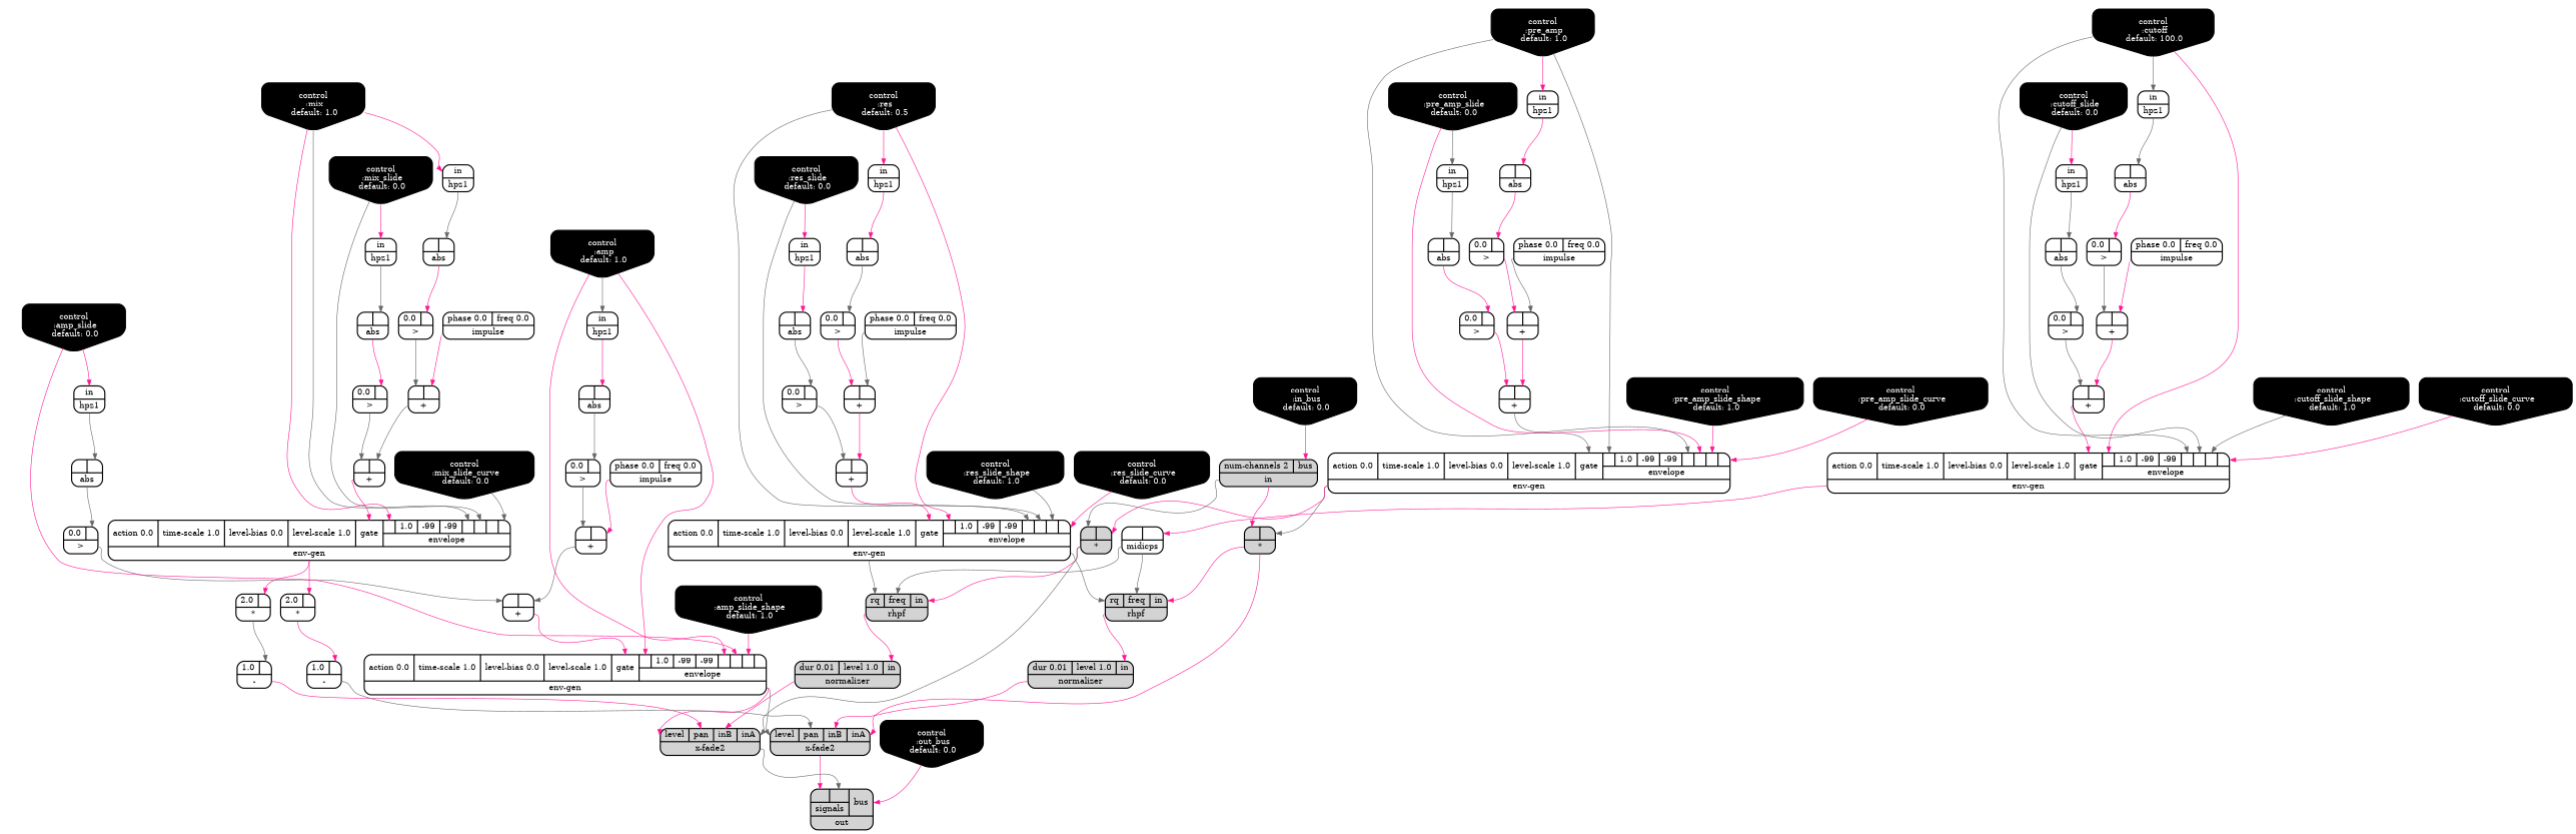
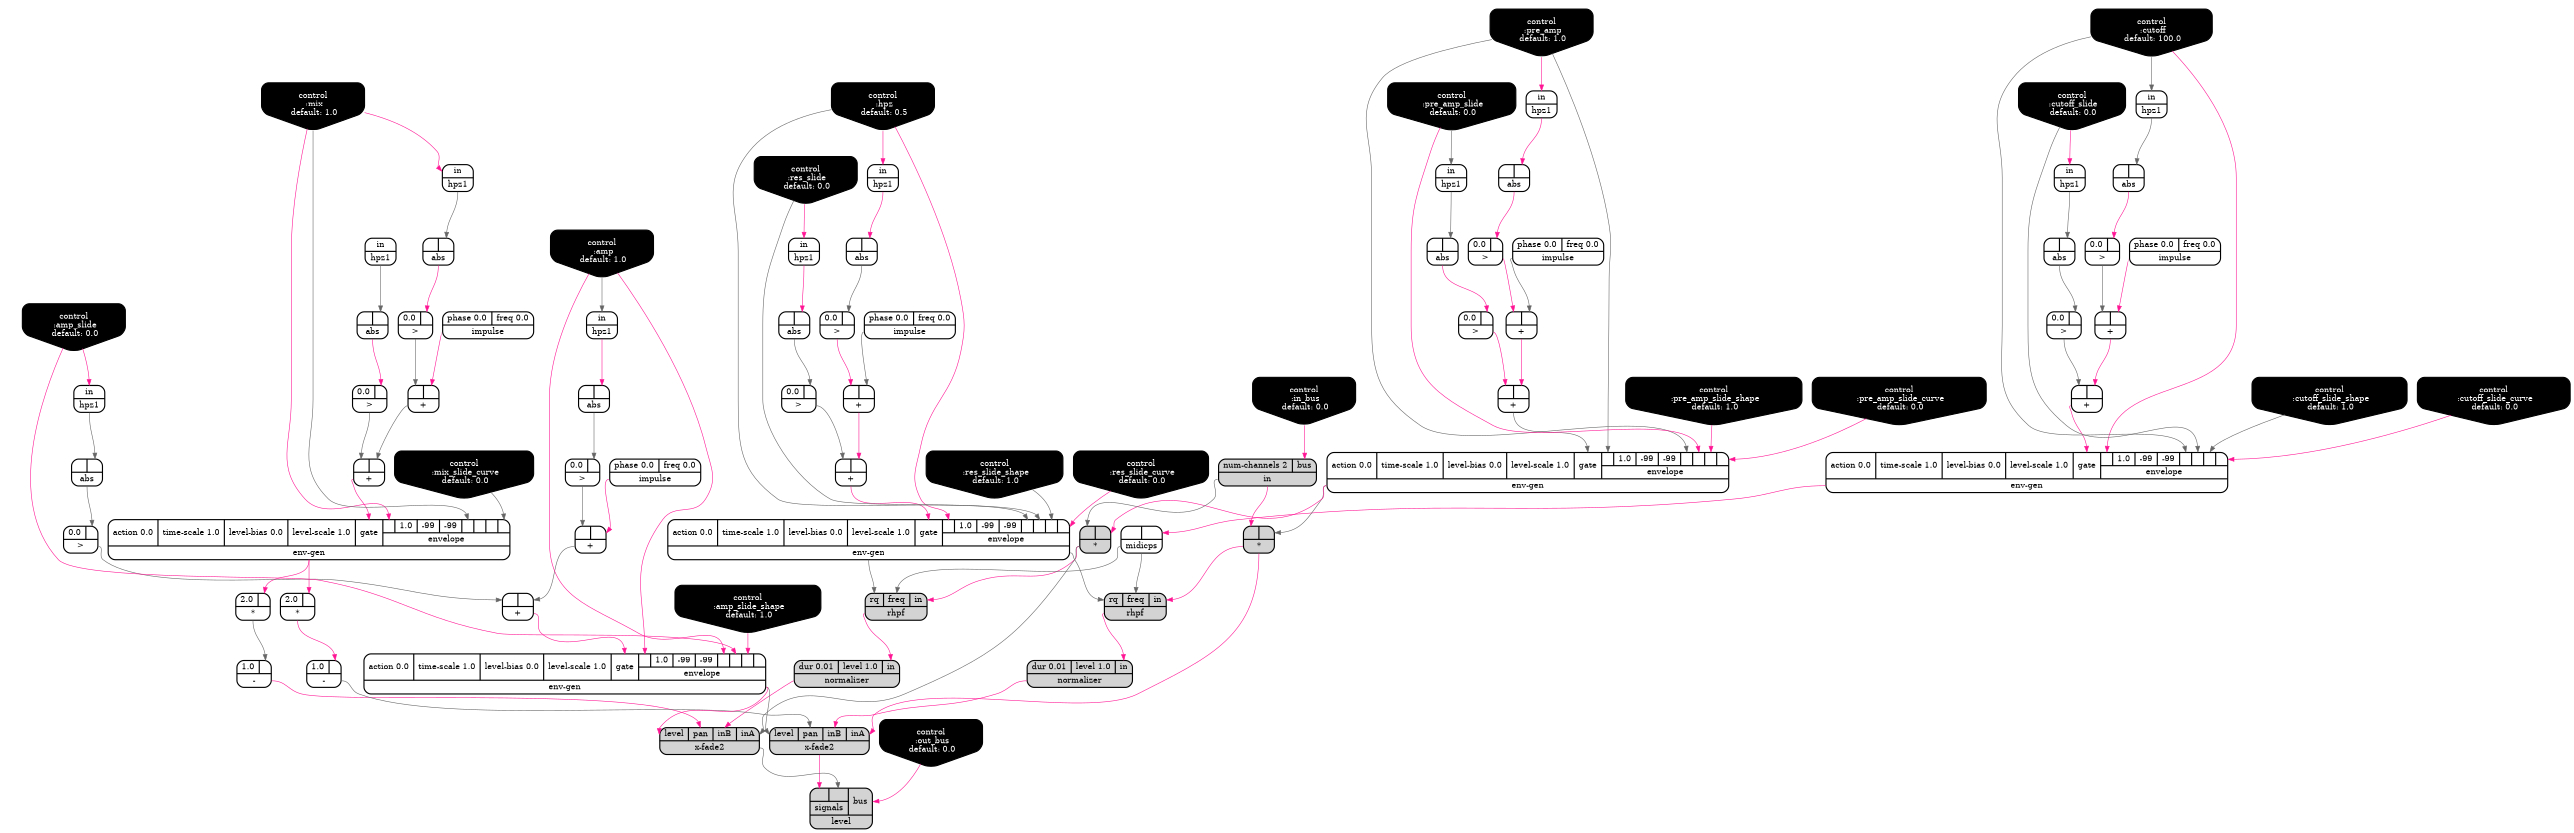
  digraph {
    node [rankdir=LR shape=record style="bold, rounded"]
    edge [color=deeppink headport=a tailport=__UG_NAME__]
    n1 [label="{{ <b> |<a> } |<__UG_NAME__>* }" style="filled, bold, rounded"]
    n2 [label="{{ <rq> rq|<freq> freq|<in> in} |<__UG_NAME__>rhpf }" style="filled, bold, rounded"]
    n3 [label="{{ <level> level|<pan> pan|<inb> inB|<ina> inA} |<__UG_NAME__>x-fade2 }" style="filled, bold, rounded"]
    n4 [label="{{ <dur> dur 0.01|<level> level 1.0|<in> in} |<__UG_NAME__>normalizer }" style="filled, bold, rounded"]
-   n5 [label="{{ {{<signals___x____fade2___0>|<signals___x____fade2___1>}|signals}|<bus> bus} |<__UG_NAME__>out }" style="filled, bold, rounded"]
+   n5 [label="{{ {{<signals___x____fade2___0>|<signals___x____fade2___1>}|signals}|<bus> bus} |<__UG_NAME__>level }" style="filled, bold, rounded"]
    n6 [label="{{ <b> |<a> } |<__UG_NAME__>* }" style="filled, bold, rounded"]
    n7 [label="{{ <rq> rq|<freq> freq|<in> in} |<__UG_NAME__>rhpf }" style="filled, bold, rounded"]
    n8 [label="{{ <level> level|<pan> pan|<inb> inB|<ina> inA} |<__UG_NAME__>x-fade2 }" style="filled, bold, rounded"]
    n9 [label="{{ <dur> dur 0.01|<level> level 1.0|<in> in} |<__UG_NAME__>normalizer }" style="filled, bold, rounded"]
    n10 [label="{{ <b> 2.0|<a> } |<__UG_NAME__>* }"]
    n11 [label="{{ <b> 1.0|<a> } |<__UG_NAME__>- }"]
    n12 [label="{{ <b> 2.0|<a> } |<__UG_NAME__>* }"]
    n13 [label="{{ <b> 1.0|<a> } |<__UG_NAME__>- }"]
    n14 [label="{{ <b> |<a> } |<__UG_NAME__>+ }"]
    n15 [label="{{ <b> |<a> } |<__UG_NAME__>+ }"]
    n16 [label="{{ <action> action 0.0|<time____scale> time-scale 1.0|<level____bias> level-bias 0.0|<level____scale> level-scale 1.0|<gate> gate|{{<envelope___control___0>|1.0|-99|-99|<envelope___control___4>|<envelope___control___5>|<envelope___control___6>|<envelope___control___7>}|envelope}} |<__UG_NAME__>env-gen }"]
    n17 [label="{{ <b> |<a> } |<__UG_NAME__>midicps }"]
    n18 [label="{{ <b> |<a> } |<__UG_NAME__>+ }"]
    n19 [label="{{ <b> |<a> } |<__UG_NAME__>+ }"]
    n20 [label="{{ <action> action 0.0|<time____scale> time-scale 1.0|<level____bias> level-bias 0.0|<level____scale> level-scale 1.0|<gate> gate|{{<envelope___control___0>|1.0|-99|-99|<envelope___control___4>|<envelope___control___5>|<envelope___control___6>|<envelope___control___7>}|envelope}} |<__UG_NAME__>env-gen }"]
    n21 [label="{{ <b> |<a> } |<__UG_NAME__>+ }"]
    n22 [label="{{ <b> |<a> } |<__UG_NAME__>+ }"]
    n23 [label="{{ <action> action 0.0|<time____scale> time-scale 1.0|<level____bias> level-bias 0.0|<level____scale> level-scale 1.0|<gate> gate|{{<envelope___control___0>|1.0|-99|-99|<envelope___control___4>|<envelope___control___5>|<envelope___control___6>|<envelope___control___7>}|envelope}} |<__UG_NAME__>env-gen }"]
    n24 [label="{{ <b> |<a> } |<__UG_NAME__>+ }"]
    n25 [label="{{ <b> |<a> } |<__UG_NAME__>+ }"]
    n26 [label="{{ <action> action 0.0|<time____scale> time-scale 1.0|<level____bias> level-bias 0.0|<level____scale> level-scale 1.0|<gate> gate|{{<envelope___control___0>|1.0|-99|-99|<envelope___control___4>|<envelope___control___5>|<envelope___control___6>|<envelope___control___7>}|envelope}} |<__UG_NAME__>env-gen }"]
    n27 [label="{{ <b> |<a> } |<__UG_NAME__>+ }"]
    n28 [label="{{ <b> |<a> } |<__UG_NAME__>+ }"]
    n29 [label="{{ <action> action 0.0|<time____scale> time-scale 1.0|<level____bias> level-bias 0.0|<level____scale> level-scale 1.0|<gate> gate|{{<envelope___control___0>|1.0|-99|-99|<envelope___control___4>|<envelope___control___5>|<envelope___control___6>|<envelope___control___7>}|envelope}} |<__UG_NAME__>env-gen }"]
    n30 [label="{{ <b> 0.0|<a> } |<__UG_NAME__>\> }"]
    n31 [label="{{ <b> 0.0|<a> } |<__UG_NAME__>\> }"]
    n32 [label="{{ <b> 0.0|<a> } |<__UG_NAME__>\> }"]
    n33 [label="{{ <b> 0.0|<a> } |<__UG_NAME__>\> }"]
    n34 [label="{{ <b> 0.0|<a> } |<__UG_NAME__>\> }"]
    n35 [label="{{ <b> 0.0|<a> } |<__UG_NAME__>\> }"]
    n36 [label="{{ <b> 0.0|<a> } |<__UG_NAME__>\> }"]
    n37 [label="{{ <b> 0.0|<a> } |<__UG_NAME__>\> }"]
    n38 [label="{{ <b> 0.0|<a> } |<__UG_NAME__>\> }"]
    n39 [label="{{ <b> 0.0|<a> } |<__UG_NAME__>\> }"]
    n40 [label="{{ <b> |<a> } |<__UG_NAME__>abs }"]
    n41 [label="{{ <b> |<a> } |<__UG_NAME__>abs }"]
    n42 [label="{{ <b> |<a> } |<__UG_NAME__>abs }"]
    n43 [label="{{ <b> |<a> } |<__UG_NAME__>abs }"]
    n44 [label="{{ <b> |<a> } |<__UG_NAME__>abs }"]
    n45 [label="{{ <b> |<a> } |<__UG_NAME__>abs }"]
    n46 [label="{{ <b> |<a> } |<__UG_NAME__>abs }"]
    n47 [label="{{ <b> |<a> } |<__UG_NAME__>abs }"]
    n48 [label="{{ <b> |<a> } |<__UG_NAME__>abs }"]
    n49 [label="{{ <b> |<a> } |<__UG_NAME__>abs }"]
    n50 [fillcolor=black fontcolor=white label="control\n :amp\n default: 1.0" shape=invhouse style="rounded, filled, bold" rankdir=""]
    n51 [label="{{ <in> in} |<__UG_NAME__>hpz1 }"]
    n52 [fillcolor=black fontcolor=white label="control\n :amp_slide\n default: 0.0" shape=invhouse style="rounded, filled, bold" rankdir=""]
    n53 [label="{{ <in> in} |<__UG_NAME__>hpz1 }"]
    n54 [fillcolor=black fontcolor=white label="control\n :amp_slide_shape\n default: 1.0" shape=invhouse style="rounded, filled, bold" rankdir=""]
    n55 [fillcolor=black fontcolor=white label="control\n :mix\n default: 1.0" shape=invhouse style="rounded, filled, bold" rankdir=""]
    n56 [label="{{ <in> in} |<__UG_NAME__>hpz1 }"]
-   n57 [fillcolor=black fontcolor=white label="control\n :mix_slide\n default: 0.0" shape=invhouse style="rounded, filled, bold" rankdir=""]
    n58 [label="{{ <in> in} |<__UG_NAME__>hpz1 }"]
    n59 [fillcolor=black fontcolor=white label="control\n :mix_slide_curve\n default: 0.0" shape=invhouse style="rounded, filled, bold" rankdir=""]
    n60 [fillcolor=black fontcolor=white label="control\n :pre_amp\n default: 1.0" shape=invhouse style="rounded, filled, bold" rankdir=""]
    n61 [label="{{ <in> in} |<__UG_NAME__>hpz1 }"]
    n62 [fillcolor=black fontcolor=white label="control\n :pre_amp_slide\n default: 0.0" shape=invhouse style="rounded, filled, bold" rankdir=""]
    n63 [label="{{ <in> in} |<__UG_NAME__>hpz1 }"]
    n64 [fillcolor=black fontcolor=white label="control\n :pre_amp_slide_shape\n default: 1.0" shape=invhouse style="rounded, filled, bold" rankdir=""]
    n65 [fillcolor=black fontcolor=white label="control\n :pre_amp_slide_curve\n default: 0.0" shape=invhouse style="rounded, filled, bold" rankdir=""]
    n66 [fillcolor=black fontcolor=white label="control\n :cutoff\n default: 100.0" shape=invhouse style="rounded, filled, bold" rankdir=""]
    n67 [label="{{ <in> in} |<__UG_NAME__>hpz1 }"]
    n68 [fillcolor=black fontcolor=white label="control\n :cutoff_slide\n default: 0.0" shape=invhouse style="rounded, filled, bold" rankdir=""]
    n69 [label="{{ <in> in} |<__UG_NAME__>hpz1 }"]
    n70 [fillcolor=black fontcolor=white label="control\n :cutoff_slide_shape\n default: 1.0" shape=invhouse style="rounded, filled, bold" rankdir=""]
    n71 [fillcolor=black fontcolor=white label="control\n :cutoff_slide_curve\n default: 0.0" shape=invhouse style="rounded, filled, bold" rankdir=""]
-   n72 [fillcolor=black fontcolor=white label="control\n :res\n default: 0.5" shape=invhouse style="rounded, filled, bold" rankdir=""]
+   n72 [fillcolor=black fontcolor=white label="control\n :hpz\n default: 0.5" shape=invhouse style="rounded, filled, bold" rankdir=""]
    n73 [label="{{ <in> in} |<__UG_NAME__>hpz1 }"]
    n74 [fillcolor=black fontcolor=white label="control\n :res_slide\n default: 0.0" shape=invhouse style="rounded, filled, bold" rankdir=""]
    n75 [label="{{ <in> in} |<__UG_NAME__>hpz1 }"]
    n76 [fillcolor=black fontcolor=white label="control\n :res_slide_shape\n default: 1.0" shape=invhouse style="rounded, filled, bold" rankdir=""]
    n77 [fillcolor=black fontcolor=white label="control\n :res_slide_curve\n default: 0.0" shape=invhouse style="rounded, filled, bold" rankdir=""]
    n78 [fillcolor=black fontcolor=white label="control\n :in_bus\n default: 0.0" shape=invhouse style="rounded, filled, bold" rankdir=""]
    n79 [label="{{ <num____channels> num-channels 2|<bus> bus} |<__UG_NAME__>in }" style="filled, bold, rounded"]
    n80 [fillcolor=black fontcolor=white label="control\n :out_bus\n default: 0.0" shape=invhouse style="rounded, filled, bold" rankdir=""]
    n81 [label="{{ <phase> phase 0.0|<freq> freq 0.0} |<__UG_NAME__>impulse }"]
    n82 [label="{{ <phase> phase 0.0|<freq> freq 0.0} |<__UG_NAME__>impulse }"]
    n83 [label="{{ <phase> phase 0.0|<freq> freq 0.0} |<__UG_NAME__>impulse }"]
    n84 [label="{{ <phase> phase 0.0|<freq> freq 0.0} |<__UG_NAME__>impulse }"]
    n85 [label="{{ <phase> phase 0.0|<freq> freq 0.0} |<__UG_NAME__>impulse }"]
    n1 -> n2 [headport=in]
    n1 -> n3 [headport=ina]
    n2 -> n4 [headport=in]
    n3 -> n5 [headport=signals___x____fade2___0]
    n4 -> n3 [headport=inb]
    n6 -> n7 [headport=in]
    n6 -> n8 [color=gray40 headport=ina]
    n7 -> n9 [headport=in]
    n8 -> n5 [color=gray40 headport=signals___x____fade2___1]
    n9 -> n8 [headport=inb]
    n10 -> n11 [color=gray40]
    n11 -> n8 [headport=pan]
    n12 -> n13
    n13 -> n3 [color=gray40 headport=pan]
    n14 -> n15
    n15 -> n16 [headport=gate]
    n16 -> n17
    n17 -> n2 [color=gray40 headport=freq]
    n17 -> n7 [color=gray40 headport=freq]
    n18 -> n19
    n19 -> n20 [headport=gate]
    n20 -> n2 [color=gray40 headport=rq]
    n20 -> n7 [color=gray40 headport=rq]
    n21 -> n22 [color=gray40]
    n22 -> n23 [headport=gate]
    n23 -> n10
    n23 -> n12
    n24 -> n25 [color=gray40]
    n25 -> n26 [headport=gate]
    n26 -> n3 [color=gray40 headport=level]
    n26 -> n8 [headport=level]
    n27 -> n28
    n28 -> n29 [color=gray40 headport=gate]
    n29 -> n1 [color=gray40]
    n29 -> n6
    n30 -> n14 [color=gray40 headport=b]
    n31 -> n15 [color=gray40 headport=b]
    n32 -> n18 [headport=b]
    n33 -> n19 [color=gray40 headport=b]
    n34 -> n25 [color=gray40 headport=b]
    n35 -> n21 [color=gray40 headport=b]
    n36 -> n22 [color=gray40 headport=b]
    n37 -> n24 [color=gray40 headport=b]
    n38 -> n27 [headport=b]
    n39 -> n28 [headport=b]
    n40 -> n30
    n41 -> n31 [color=gray40]
    n42 -> n32 [color=gray40]
    n43 -> n33 [color=gray40]
    n44 -> n34 [color=gray40]
    n45 -> n36
    n46 -> n39
    n47 -> n35
    n48 -> n37 [color=gray40]
    n49 -> n38
    n50 -> n26 [headport=envelope___control___0]
    n50 -> n26 [headport=envelope___control___4]
    n50 -> n51 [color=gray40 headport=in]
    n51 -> n48
    n52 -> n26 [headport=envelope___control___5]
    n52 -> n53 [headport=in]
    n53 -> n44 [color=gray40]
    n54 -> n26 [headport=envelope___control___6]
    n55 -> n23 [headport=envelope___control___0]
    n55 -> n23 [color=gray40 headport=envelope___control___4]
    n55 -> n56 [headport=in]
    n56 -> n47 [color=gray40]
-   n57 -> n23 [color=gray40 headport=envelope___control___5]
-   n57 -> n58 [headport=in]
    n58 -> n45 [color=gray40]
    n59 -> n23 [color=gray40 headport=envelope___control___7]
    n60 -> n29 [color=gray40 headport=envelope___control___0]
    n60 -> n29 [color=gray40 headport=envelope___control___4]
    n60 -> n61 [headport=in]
    n61 -> n49
    n62 -> n29 [headport=envelope___control___5]
    n62 -> n63 [color=gray40 headport=in]
    n63 -> n46 [color=gray40]
    n64 -> n29 [headport=envelope___control___6]
    n65 -> n29 [headport=envelope___control___7]
    n66 -> n16 [headport=envelope___control___0]
    n66 -> n16 [color=gray40 headport=envelope___control___4]
    n66 -> n67 [color=gray40 headport=in]
    n67 -> n40 [color=gray40]
    n68 -> n16 [color=gray40 headport=envelope___control___5]
    n68 -> n69 [headport=in]
    n69 -> n41 [color=gray40]
    n70 -> n16 [color=gray40 headport=envelope___control___6]
    n71 -> n16 [headport=envelope___control___7]
    n72 -> n20 [headport=envelope___control___0]
    n72 -> n20 [color=gray40 headport=envelope___control___4]
    n72 -> n73 [headport=in]
    n73 -> n42
    n74 -> n20 [color=gray40 headport=envelope___control___5]
    n74 -> n75 [headport=in]
    n75 -> n43
    n76 -> n20 [color=gray40 headport=envelope___control___6]
    n77 -> n20 [headport=envelope___control___7]
    n78 -> n79 [headport=bus]
    n79 -> n1 [headport=b]
    n79 -> n6 [color=gray40 headport=b]
    n80 -> n5 [headport=bus]
    n81 -> n14
    n82 -> n18 [color=gray40]
    n83 -> n21
    n84 -> n24
    n85 -> n27 [color=gray40]
  }
